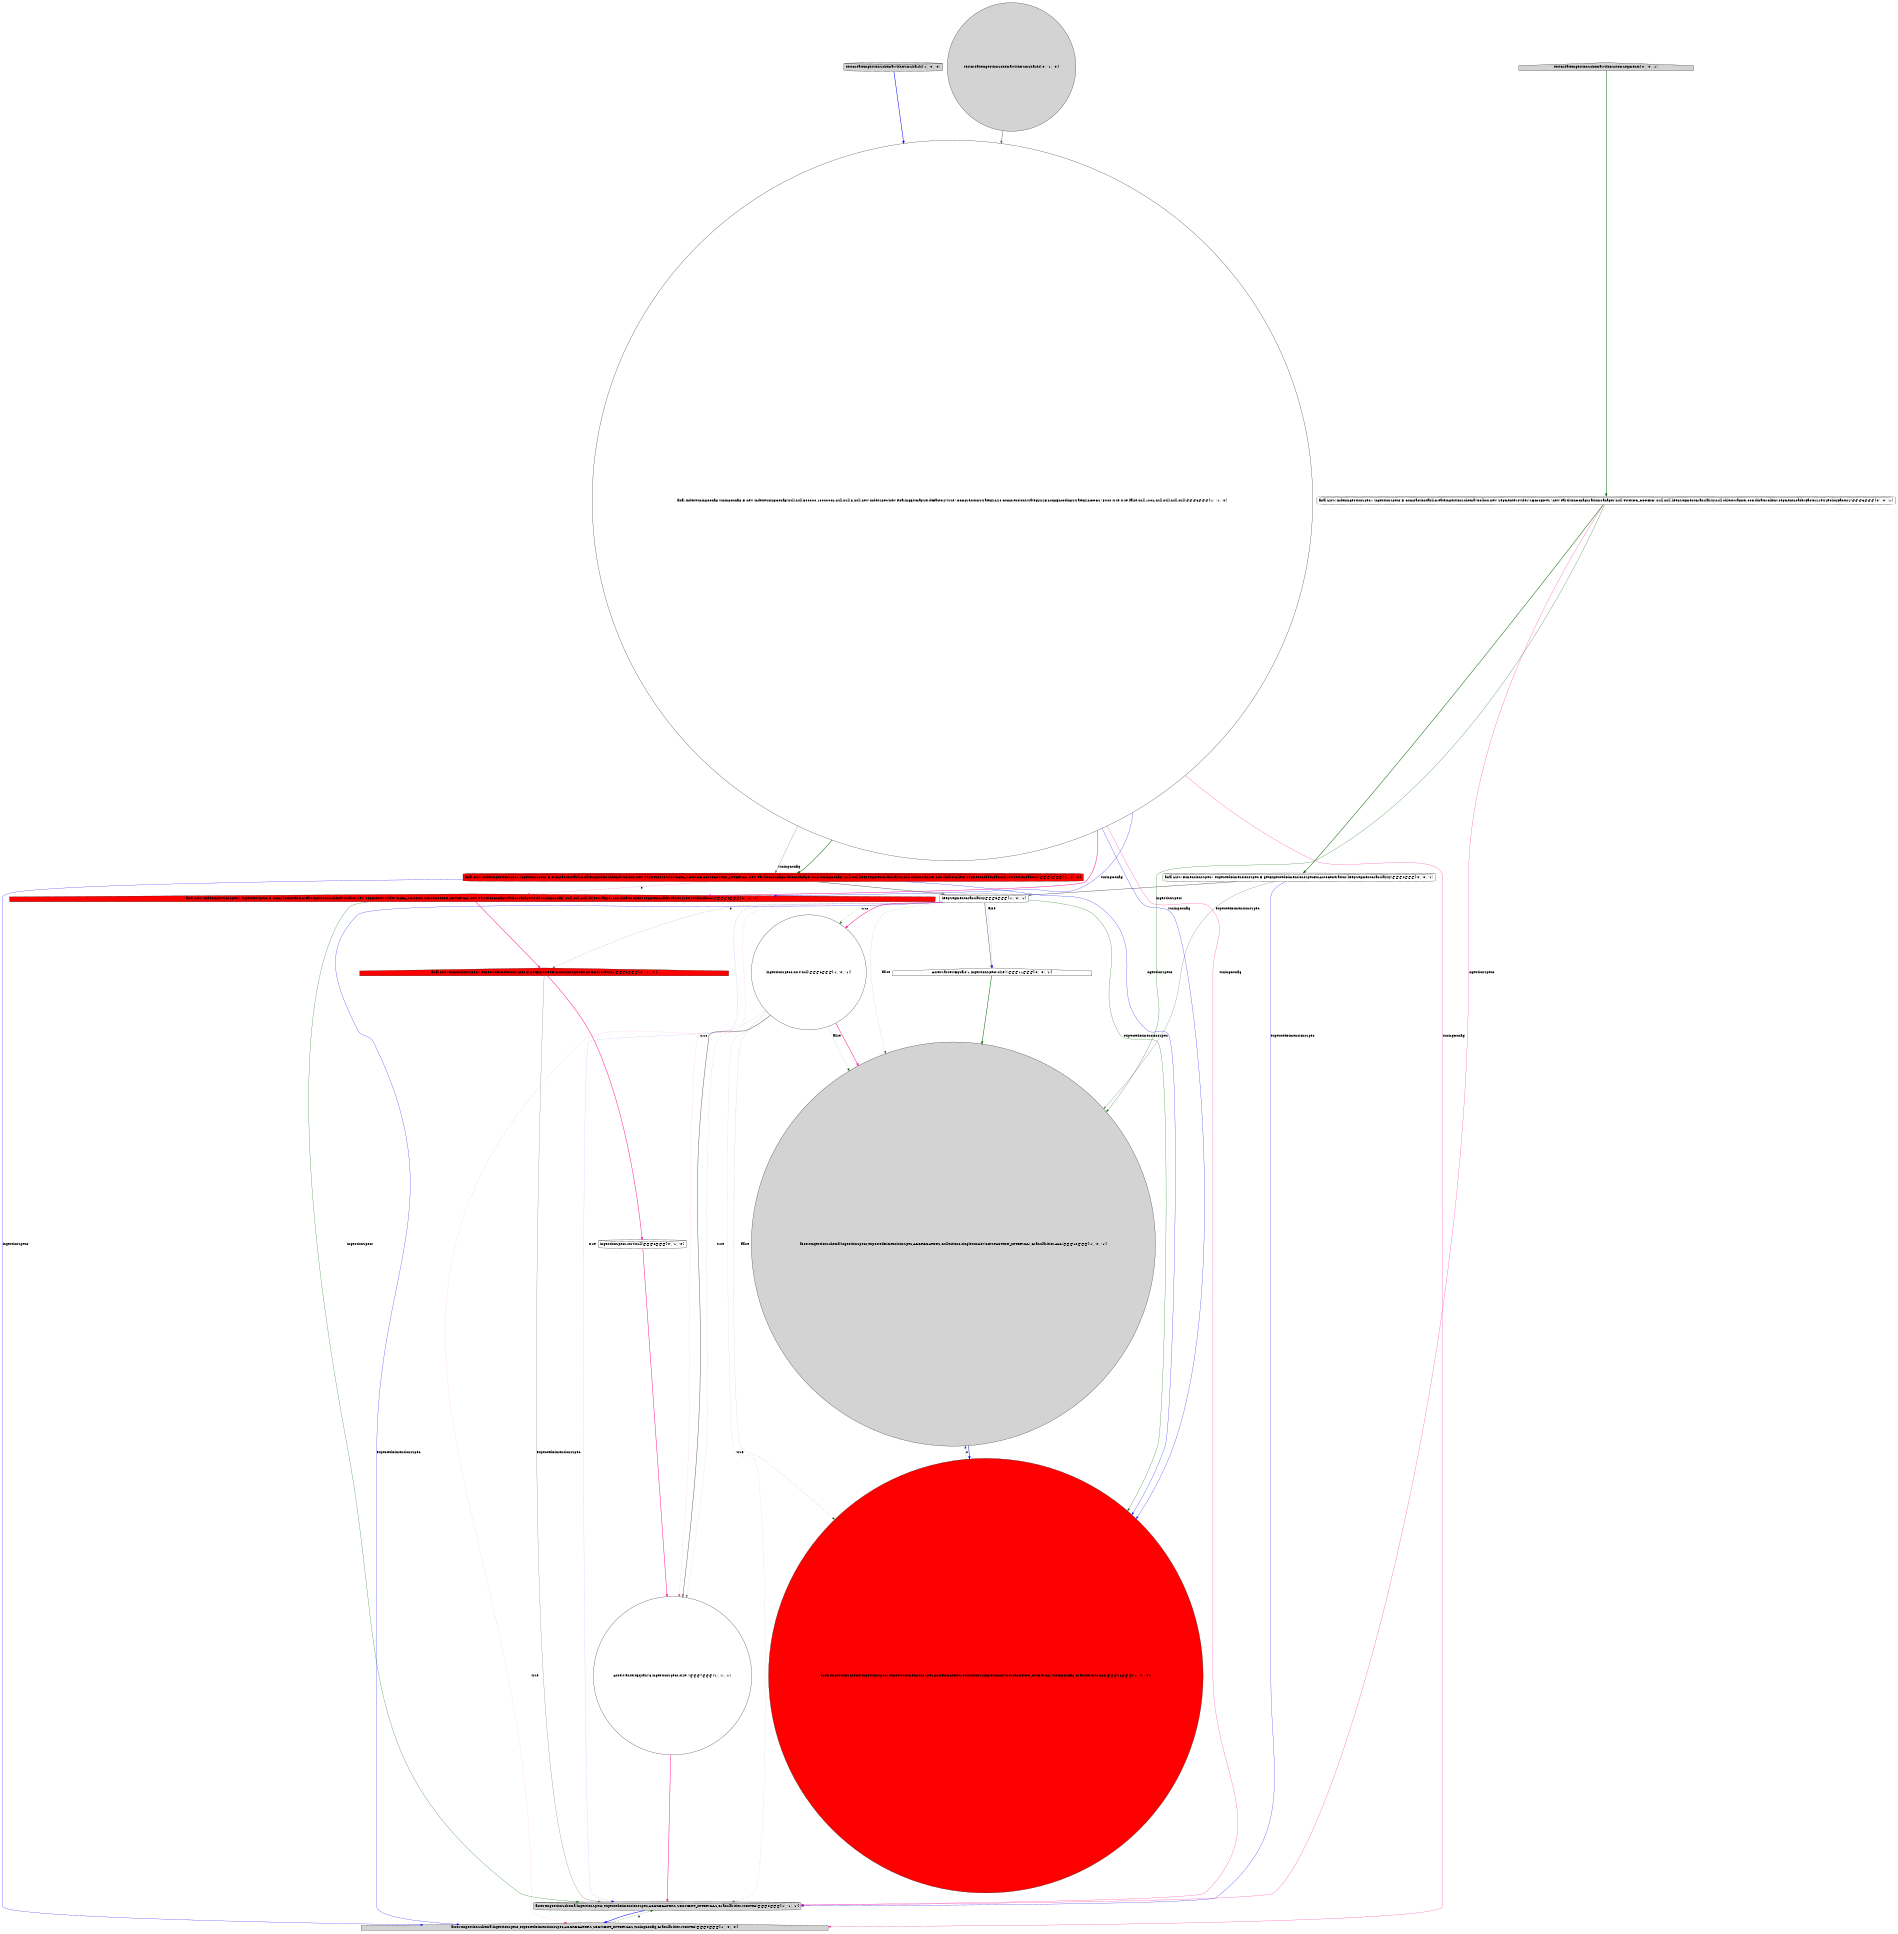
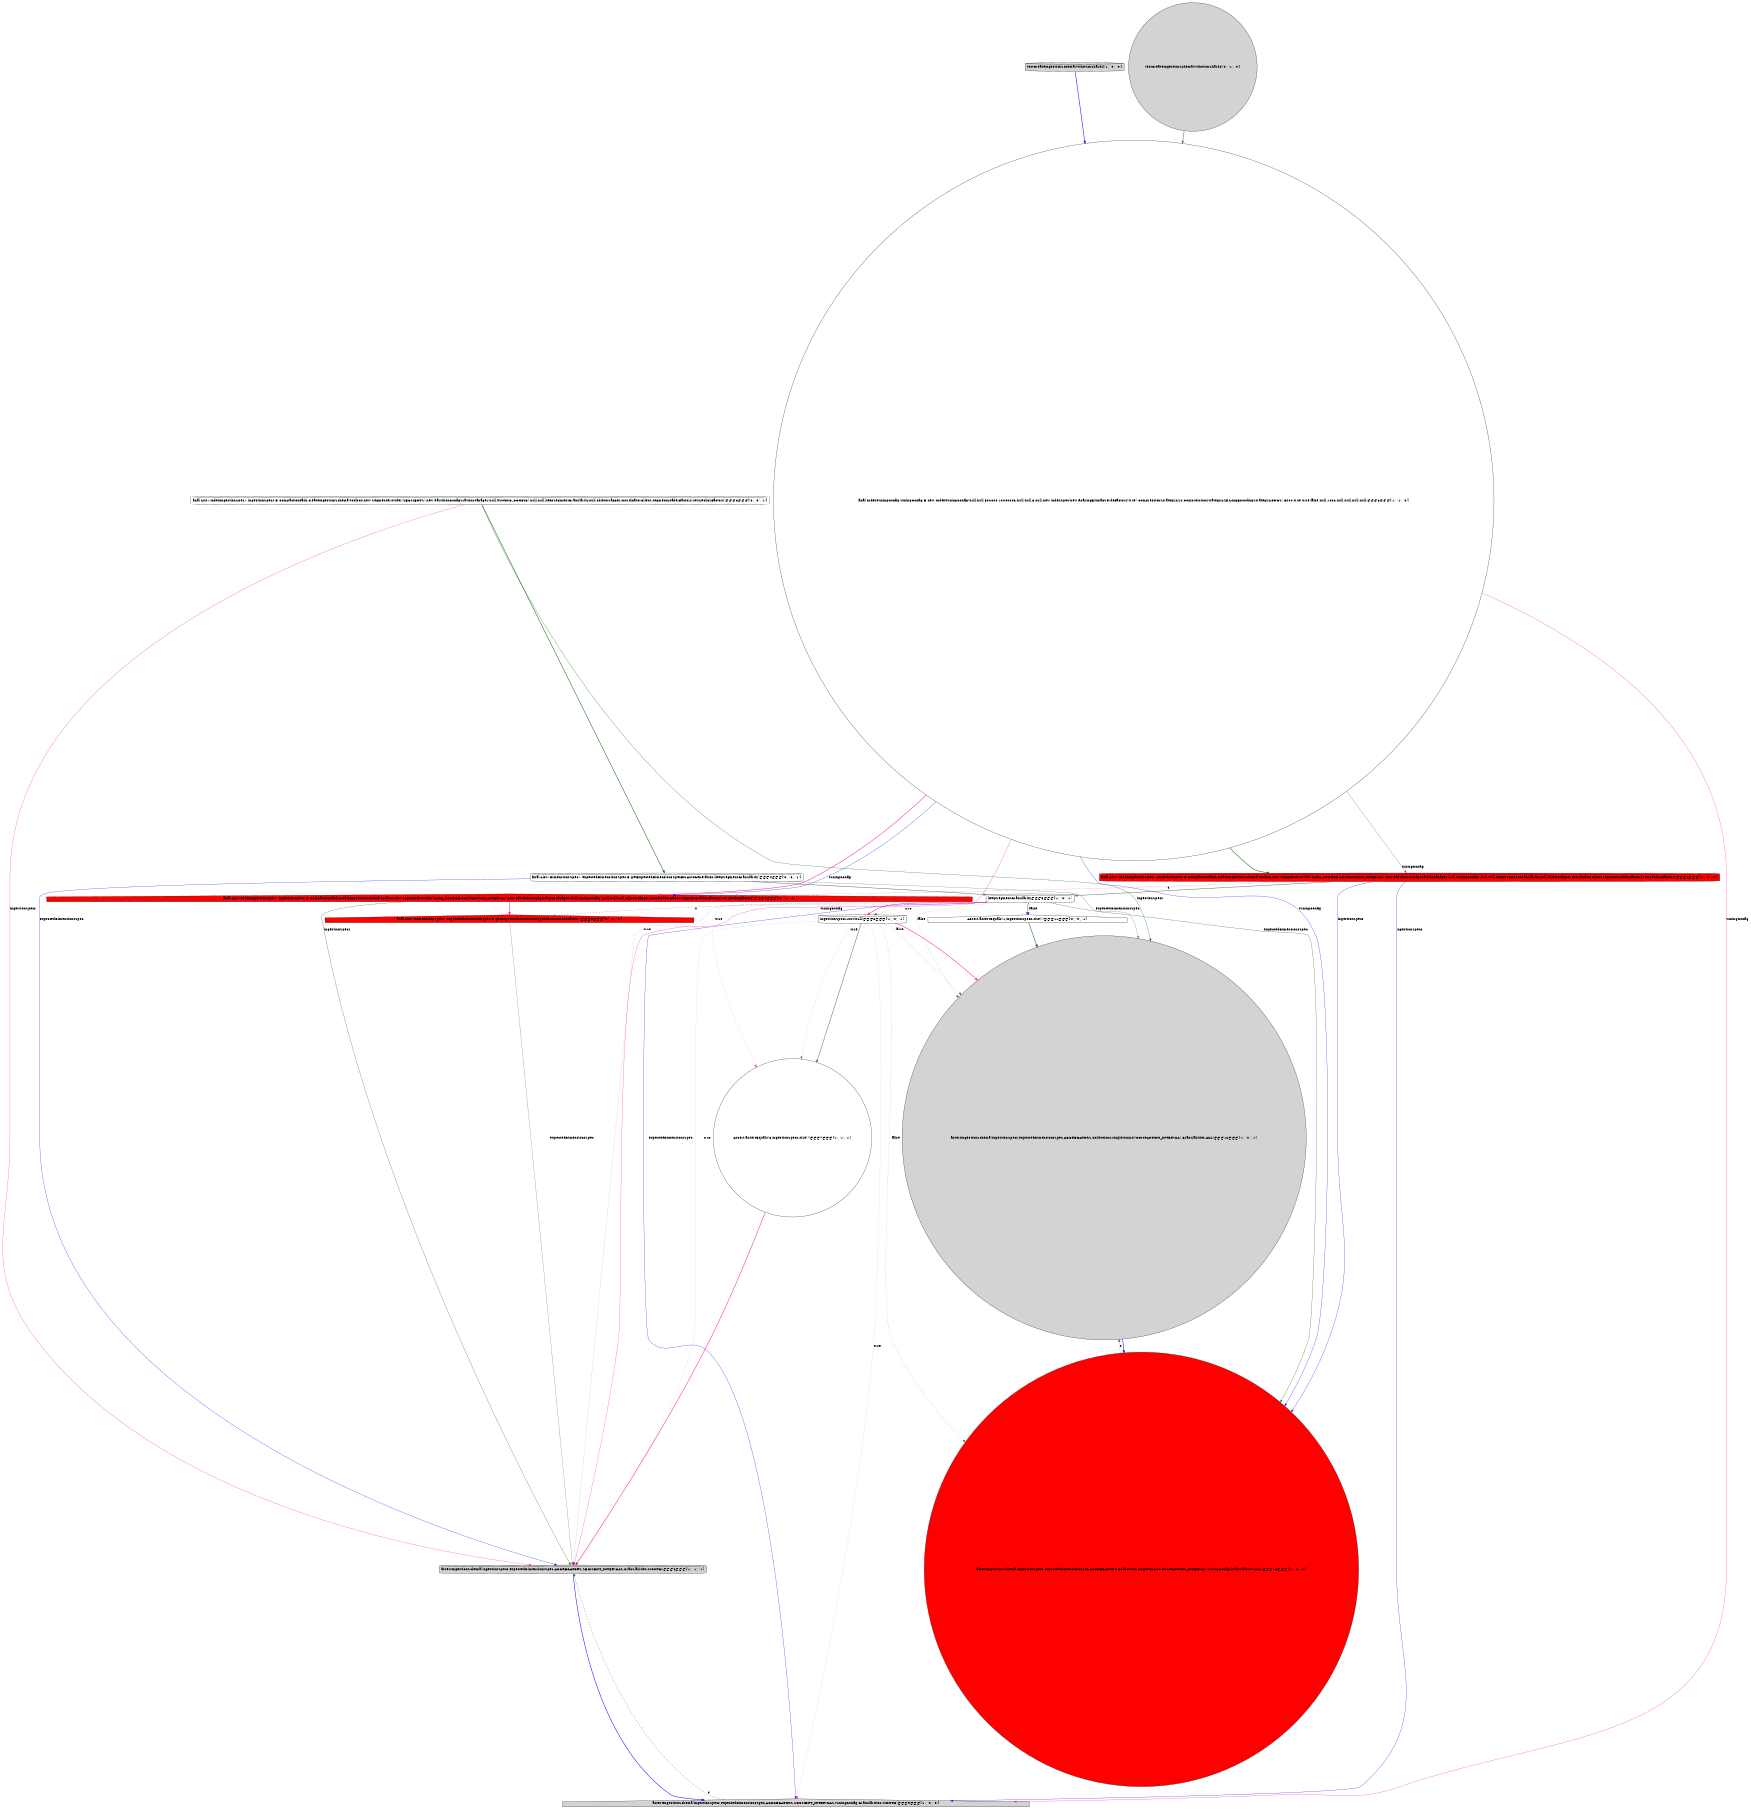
  digraph {
    node [fillcolor=white shape=cylinder style=filled]
    edge [color=darkgreen style=bold]
    n1 [fillcolor=lightgray label="assertIngestionSchema(ingestionSpecs,expectedDimensionsSpec,AGGREGATORS,Collections.singletonList(COMPACTION_INTERVAL),Granularities.ALL)@@@12@@@['1', '0', '1']" shape=circle]
    n2 [fillcolor=red label="assertIngestionSchema(ingestionSpecs,expectedDimensionsSpec,AGGREGATORS,Collections.singletonList(COMPACTION_INTERVAL),tuningConfig,Granularities.ALL)@@@13@@@['1', '0', '0']" shape=circle]
-   n3 [label="ingestionSpecs.sort(null)@@@6@@@['0', '1', '0']"]
    n4 [label="Assert.assertEquals(6,ingestionSpecs.size())@@@7@@@['1', '1', '1']" shape=circle]
    n5 [fillcolor=lightgray label="assertIngestionSchema(ingestionSpecs,expectedDimensionsSpec,AGGREGATORS,SEGMENT_INTERVALS,Granularities.MONTH)@@@8@@@['1', '1', '1']"]
    n6 [label="final List<IndexIngestionSpec> ingestionSpecs = CompactionTask.createIngestionSchema(toolbox,new SegmentProvider(SEGMENTS),new PartitionConfigurationManager(null,TUNING_CONFIG),null,null,keepSegmentGranularity,null,objectMapper,coordinatorClient,segmentLoaderFactory,retryPolicyFactory)@@@3@@@['0', '0', '1']"]
    n7 [label="final List<DimensionsSpec> expectedDimensionsSpec = getExpectedDimensionsSpecForAutoGeneration(keepSegmentGranularity)@@@4@@@['0', '0', '1']"]
    n8 [label="keepSegmentGranularity@@@5@@@['1', '0', '1']"]
    n9 [fillcolor=lightgray label="assertIngestionSchema(ingestionSpecs,expectedDimensionsSpec,AGGREGATORS,SEGMENT_INTERVALS,tuningConfig,Granularities.MONTH)@@@9@@@['1', '0', '0']" shape=house]
    n10 [fillcolor=red label="final List<DimensionsSpec> expectedDimensionsSpec = getExpectedDimensionsSpecForAutoGeneration()@@@5@@@['0', '1', '0']" shape=house]
-   n11 [label="ingestionSpecs.sort(null)@@@6@@@['1', '0', '1']" shape=circle]
+   n11 [label="ingestionSpecs.sort(null)@@@6@@@['1', '0', '1']"]
    n12 [label="Assert.assertEquals(1,ingestionSpecs.size())@@@11@@@['0', '0', '1']" shape=house]
    n13 [fillcolor=lightgray label="testCreateIngestionSchemaWithNumShards['1', '0', '0']"]
    n14 [label="final IndexTuningConfig tuningConfig = new IndexTuningConfig(null,null,500000,1000000L,null,null,3,null,new IndexSpec(new RoaringBitmapSerdeFactory(true),CompressionStrategy.LZ4,CompressionStrategy.LZF,LongEncodingStrategy.LONGS),5000,true,true,false,null,100L,null,null,null,null)@@@3@@@['1', '1', '0']" shape=circle]
    n15 [fillcolor=red label="final List<IndexIngestionSpec> ingestionSpecs = CompactionTask.createIngestionSchema(toolbox,new SegmentProvider(DATA_SOURCE,COMPACTION_INTERVAL),new PartitionConfigurationManager(null,tuningConfig),null,null,null,objectMapper,coordinatorClient,segmentLoaderFactory,retryPolicyFactory)@@@4@@@['0', '1', '0']" shape=house]
    n16 [fillcolor=red label="final List<IndexIngestionSpec> ingestionSpecs = CompactionTask.createIngestionSchema(toolbox,new SegmentProvider(DATA_SOURCE,COMPACTION_INTERVAL),new PartitionConfigurationManager(null,tuningConfig),null,null,keepSegmentGranularity,null,objectMapper,coordinatorClient,segmentLoaderFactory,retryPolicyFactory)@@@4@@@['1', '0', '0']"]
    n17 [fillcolor=lightgray label="testCreateIngestionSchemaWithNumShards['0', '1', '0']" shape=circle]
-   n18 [fillcolor=lightgray label="testCreateIngestionSchemaWithCustomSegments['0', '0', '1']" shape=house]
    n1 -> n2 [color=blue]
    n2 -> n1 [label=0 style=dashed]
-   n3 -> n4 [color=deeppink]
    n4 -> n5 [color=deeppink]
    n5 -> n9 [color=blue]
    n6 -> n1 [label=ingestionSpecs style=solid]
    n6 -> n5 [color=deeppink label=ingestionSpecs style=solid]
    n6 -> n7
    n7 -> n1 [color=gray40 label=expectedDimensionsSpec style=solid]
    n7 -> n5 [color=blue label=expectedDimensionsSpec style=solid]
    n7 -> n8 [color=gray40]
    n8 -> n1 [label=false style=dotted]
    n8 -> n2 [label=expectedDimensionsSpec style=solid]
    n8 -> n4 [color=deeppink label=true style=dotted]
    n8 -> n5 [color=blue label=true style=dotted]
    n8 -> n9 [color=blue label=expectedDimensionsSpec style=solid]
    n8 -> n10 [color=gray40 label=0 style=dashed]
    n8 -> n11 [color=deeppink]
    n8 -> n11 [label=true style=dotted]
    n8 -> n12 [color=gray40]
    n8 -> n12 [color=blue label=false style=dotted]
    n9 -> n5 [label=0 style=dashed]
-   n10 -> n3 [color=deeppink]
    n10 -> n5 [color=gray40 label=expectedDimensionsSpec style=solid]
    n11 -> n1 [color=deeppink]
    n11 -> n1 [label=false style=dotted]
    n11 -> n2 [label=false style=dotted]
    n11 -> n4 [color=gray40]
    n11 -> n4 [color=gray40 label=true style=dotted]
    n11 -> n5 [color=gray40 label=true style=dotted]
    n11 -> n9 [color=deeppink label=true style=dotted]
    n12 -> n1
    n13 -> n14 [color=blue]
    n14 -> n2 [color=blue label=tuningConfig style=solid]
    n14 -> n5 [color=deeppink label=tuningConfig style=solid]
    n14 -> n9 [color=deeppink label=tuningConfig style=solid]
    n14 -> n15 [color=deeppink]
    n14 -> n15 [color=blue label=tuningConfig style=solid]
    n14 -> n16
    n14 -> n16 [color=gray40 label=tuningConfig style=solid]
    n15 -> n5 [label=ingestionSpecs style=solid]
    n15 -> n10 [color=deeppink]
    n16 -> n2 [color=blue label=ingestionSpecs style=solid]
    n16 -> n8 [color=gray40]
    n16 -> n9 [color=blue label=ingestionSpecs style=solid]
    n16 -> n15 [color=deeppink label=0 style=dashed]
    n17 -> n14 [color=gray40]
-   n18 -> n6
  }
